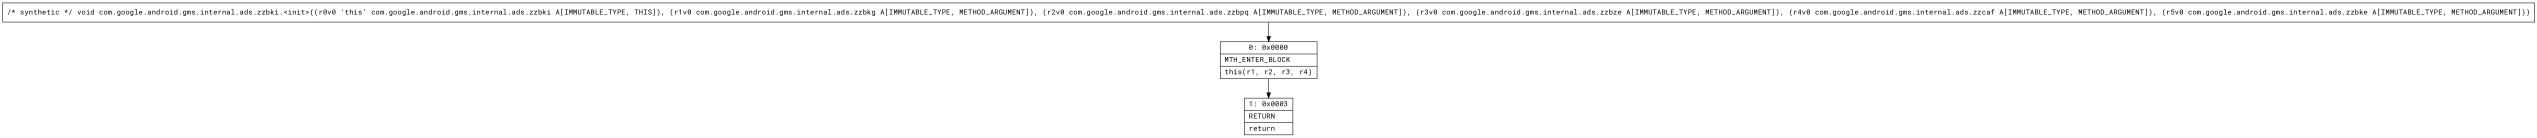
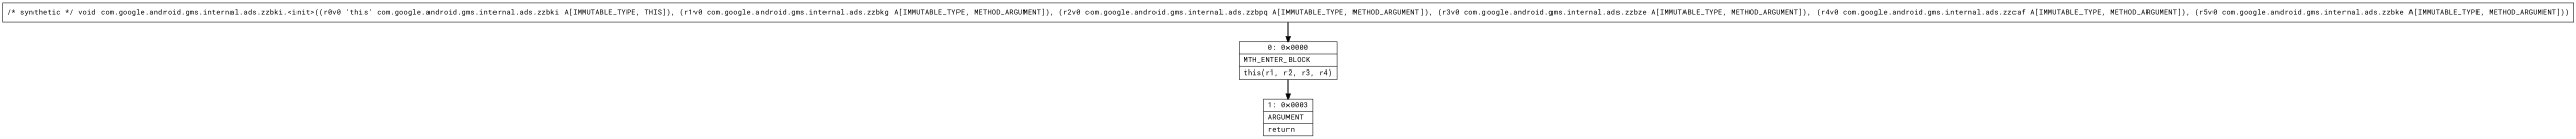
  digraph {
    fontname="Roboto Mono"
    node [shape=record fontname="Roboto Mono"]
    edge [fontname="Roboto Mono"]
    n1 [label="{0\:\ 0x0000|MTH_ENTER_BLOCK\l|this(r1, r2, r3, r4)\l}"]
-   n2 [label="{1\:\ 0x0003|RETURN\l|return\l}"]
+   n2 [label="{1\:\ 0x0003|ARGUMENT\l|return\l}"]
    n3 [label="{\/* synthetic *\/ void com.google.android.gms.internal.ads.zzbki.\<init\>((r0v0 'this' com.google.android.gms.internal.ads.zzbki A[IMMUTABLE_TYPE, THIS]), (r1v0 com.google.android.gms.internal.ads.zzbkg A[IMMUTABLE_TYPE, METHOD_ARGUMENT]), (r2v0 com.google.android.gms.internal.ads.zzbpq A[IMMUTABLE_TYPE, METHOD_ARGUMENT]), (r3v0 com.google.android.gms.internal.ads.zzbze A[IMMUTABLE_TYPE, METHOD_ARGUMENT]), (r4v0 com.google.android.gms.internal.ads.zzcaf A[IMMUTABLE_TYPE, METHOD_ARGUMENT]), (r5v0 com.google.android.gms.internal.ads.zzbke A[IMMUTABLE_TYPE, METHOD_ARGUMENT])) }"]
    n1 -> n2
    n3 -> n1
  }
